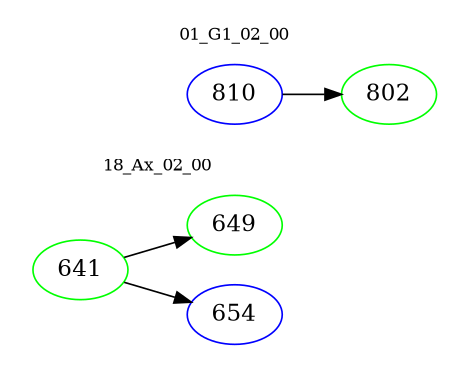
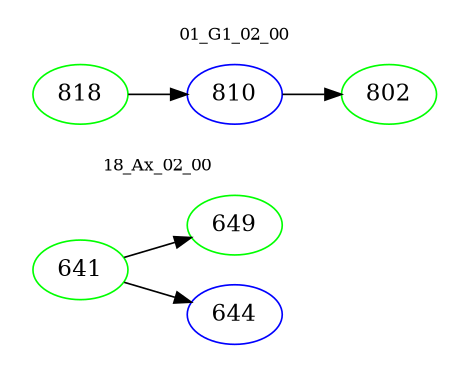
  digraph {
    rankdir=LR
    node [color=green]
    edge [color=black]
    n1 [label=641]
-   n2 [color=blue label=654]
+   n2 [color=blue label=644]
    n3 [label=649]
+   n4 [label=818]
    n5 [color=blue label=810]
    n6 [label=802]
    subgraph cluster_1 {
      color=white
      fontsize=10
      label="18_Ax_02_00"
      n1
      n2
      n3
    }
    subgraph cluster_2 {
      color=white
      fontsize=10
      label="01_G1_02_00"
+     n4
      n5
      n6
    }
    n1 -> n2
    n1 -> n3
+   n4 -> n5
    n5 -> n6
  }
